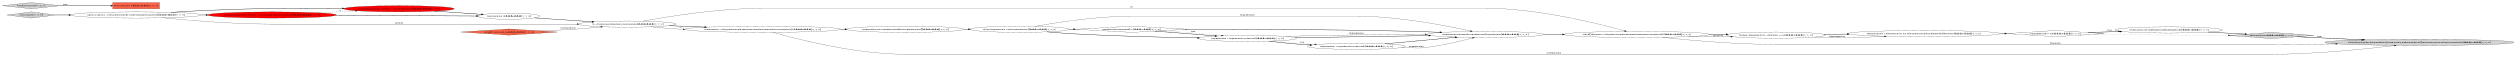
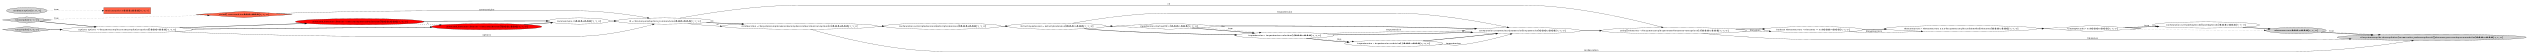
  digraph {
    fontname="Fira Sans"
    rankdir=LR
    node [fillcolor=white fontname="Fira Sans" shape=ellipse style=filled]
    edge [fontname="Fira Sans" style=bold]
    n1 [label="String(( filenames = FileSystemCompiler.generateFileNamesFromOptions(cli)@@@13@@@['1', '1', '0']"]
    n2 [fillcolor=lightgray label="FileSystemCompiler.doCompilation(configuration,makeCompileUnit(),filenames,forceLookupUnnamedFiles)@@@20@@@['1', '1', '0']"]
    n3 [label="boolean fileNameErrors = filenames == null@@@14@@@['1', '1', '0']"]
    n4 [label="fileNameErrors = fileNameErrors && !FileSystemCompiler.validateFiles(filenames)@@@15@@@['1', '1', '0']"]
    n5 [label="String tmpExtension = getScriptExtension()@@@10@@@['1', '1', '0']"]
    n6 [label="configuration.setDefaultScriptExtension(tmpExtension)@@@12@@@['1', '1', '0']"]
    n7 [label="tmpExtension = tmpExtension.substring(1)@@@11@@@['1', '1', '0']"]
    n8 [label="tmpExtension.startsWith(\"*.\")@@@11@@@['0', '1', '0']" shape=diamond]
    n9 [label="tmpExtension = tmpExtension.substring(1)@@@11@@@['1', '0', '0']"]
    n10 [fillcolor=red label="CommandLineParser cliParser = new GroovyInternalPosixParser()@@@5@@@['1', '0', '0']"]
    n11 [fillcolor=red label="CommandLineParser cliParser = new DefaultParser()@@@5@@@['0', '1', '0']"]
    n12 [label="CommandLine cli@@@6@@@['1', '1', '0']"]
    n13 [label="cli = cliParser.parse(options,commandLine)@@@7@@@['1', '1', '0']"]
    n14 [label="configuration = FileSystemCompiler.generateCompilerConfigurationFromOptions(cli)@@@8@@@['1', '1', '0']"]
    n15 [label="configuration.setScriptExtensions(getScriptExtensions())@@@9@@@['1', '1', '0']"]
-   n16 [fillcolor=lightgray label="!fileNameErrors@@@19@@@['1', '1', '0']" shape=diamond]
+   n16 [fillcolor=lightgray label="!fileNameErrors@@@19@@@['1', '1', '0']"]
    n17 [label="configuration.setTargetBytecode(targetBytecode)@@@17@@@['1', '1', '0']"]
    n18 [label="targetBytecode != null@@@16@@@['1', '1', '0']" shape=diamond]
+   n19 [fillcolor=lightgray label="runCompiler['0', '1', '0']" shape=diamond]
    n20 [label="Options options = FileSystemCompiler.createCompilationOptions()@@@4@@@['1', '1', '0']"]
    n21 [fillcolor=tomato label="String(( commandLine@@@2@@@['1', '1', '0']" shape=diamond]
    n22 [fillcolor=tomato label="final Exception e@@@2@@@['0', '0', '1']" shape=box]
-   n23 [fillcolor=lightgray label="handleException['0', '0', '1']" shape=diamond]
+   n23 [fillcolor=lightgray label="handleException['0', '0', '1']"]
    n24 [fillcolor=lightgray label="runCompiler['1', '0', '0']" shape=diamond]
    n1 -> n2 [label=filenames style=solid]
    n1 -> n3 [label=filenames style=solid]
    n1 -> n3
    n3 -> n4
    n3 -> n4 [label=fileNameErrors style=solid]
    n4 -> n18
    n5 -> n6 [label=tmpExtension style=solid]
    n5 -> n7
    n5 -> n8
    n6 -> n1
    n7 -> n6 [label=tmpExtension style=solid]
    n7 -> n6
    n7 -> n9 [label=true style=dotted]
    n7 -> n9
    n8 -> n6
    n8 -> n7
    n8 -> n7 [label=true style=dotted]
    n9 -> n6 [label=tmpExtension style=solid]
    n9 -> n6
    n10 -> n11 [label=0 style=dashed]
    n10 -> n12
    n11 -> n12
    n12 -> n13
    n13 -> n1 [label=cli style=solid]
    n13 -> n14 [label=cli style=solid]
    n13 -> n14
    n14 -> n2 [label=configuration style=solid]
    n14 -> n15
    n15 -> n5
    n16 -> n2 [label=true style=dotted]
    n16 -> n2
    n17 -> n16
    n18 -> n16 [style=dotted]
    n18 -> n17
    n18 -> n17 [label=true style=dotted]
+   n19 -> n20
+   n19 -> n21 [label=true style=dotted]
    n20 -> n10
    n20 -> n11
    n20 -> n13 [label=options style=solid]
    n21 -> n13 [label=commandLine style=solid]
-   n23 -> n22 [label=true]
+   n23 -> n22 [label=true style=dotted]
    n24 -> n20
  }
